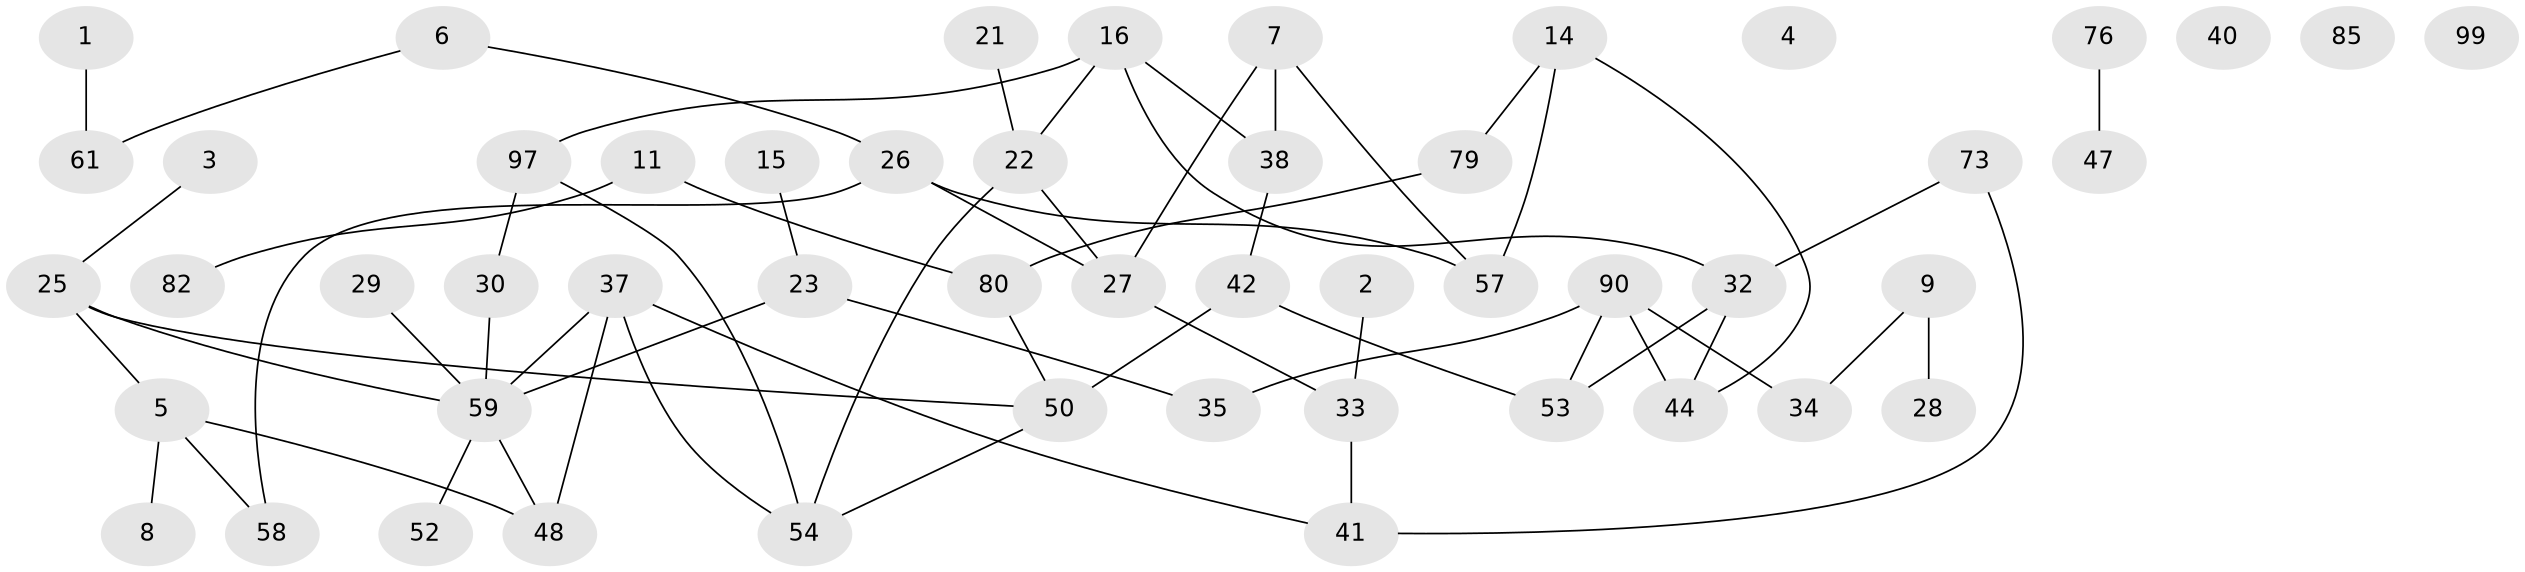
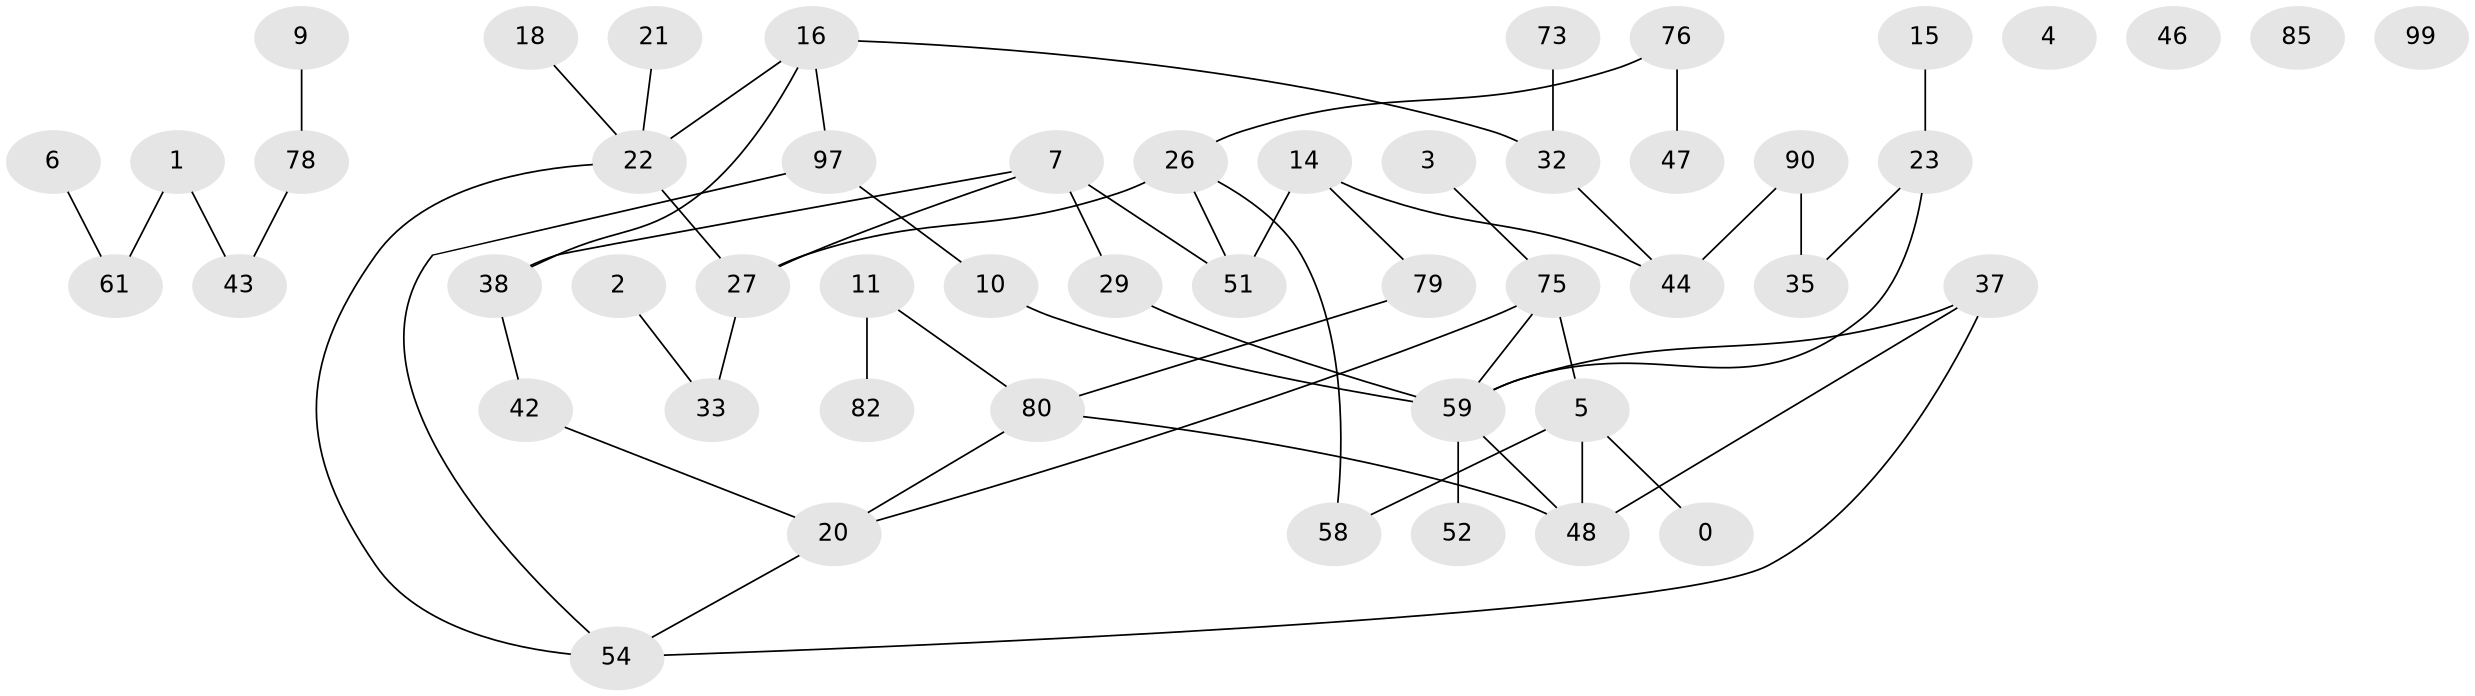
  graph {
    fontname="DejaVu Sans"
    node [color=gray90 fontname="DejaVu Sans" style=filled]
    edge [fontname="DejaVu Sans"]
    n1 [label=61]
    1
+   43
    2
    33
-   41
    3
-   25
+   25 [label=75]
    5
-   8
+   8 [label=0]
    48
    n12 [label=58]
-   50
+   50 [label=20]
    n14 [label=59]
    4
    6
    26
-   51 [label=57]
+   51
    27
    7
    29
    38
    42
    9
-   34
-   28
+   28 [label=78]
    n27 [label=90]
    35
    44
-   53
    n31 [label=82]
    11
    n33 [label=80]
    n34 [label=73]
    32
    14
    n37 [label=79]
    15
    23
    16
    n41 [label=97]
    22
-   30
+   30 [label=10]
    54
+   18
    21
    52
    n48 [label=76]
    47
    37
-   40
+   40 [label=46]
    n52 [label=85]
    n53 [label=99]
    1 -- n1
+   1 -- 43
    2 -- 33
-   33 -- 41
    3 -- 25
    25 -- 5
    25 -- 50
    25 -- n14
    5 -- 8
    5 -- 48
    5 -- n12
    50 -- 54
    n14 -- 48
    n14 -- 52
    6 -- n1
-   6 -- 26
+   n48 -- 26
    26 -- n12
    26 -- 51
    26 -- 27
    27 -- 33
    7 -- 51
    7 -- 27
+   7 -- 29
    7 -- 38
    29 -- n14
    38 -- 42
    42 -- 50
-   42 -- 53
-   9 -- 34
    9 -- 28
-   n27 -- 34
+   28 -- 43
    n27 -- 35
    n27 -- 44
-   n27 -- 53
    11 -- n31
    11 -- n33
+   n33 -- 48
    n33 -- 50
-   n34 -- 41
    n34 -- 32
    32 -- 44
-   32 -- 53
    14 -- 51
    14 -- 44
    14 -- n37
    n37 -- n33
    15 -- 23
    23 -- n14
    23 -- 35
    16 -- 38
    16 -- 32
    16 -- n41
    16 -- 22
    n41 -- 30
    n41 -- 54
    22 -- 27
    22 -- 54
    30 -- n14
+   18 -- 22
    21 -- 22
    n48 -- 47
-   37 -- 41
    37 -- 48
    37 -- n14
    37 -- 54
  }
